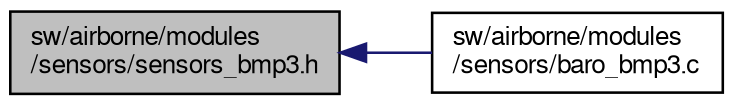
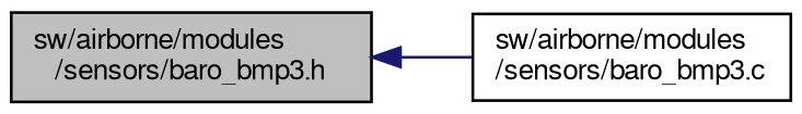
  digraph {
    rankdir=LR
    node [color=black fontname=FreeSans fontsize=10 shape=record style=filled]
-   n1 [fillcolor=grey75 fontcolor=black height=0.2 label="sw/airborne/modules\l/sensors/sensors_bmp3.h" width=0.4]
+   n1 [fillcolor=grey75 fontcolor=black height=0.2 label="sw/airborne/modules\l/sensors/baro_bmp3.h" width=0.4]
    n2 [fillcolor=white height=0.2 label="sw/airborne/modules\l/sensors/baro_bmp3.c" width=0.4]
    n1 -> n2 [color=midnightblue dir=back fontname=FreeSans fontsize=10 labelfontname=FreeSans labelfontsize=10 style=solid]
  }
